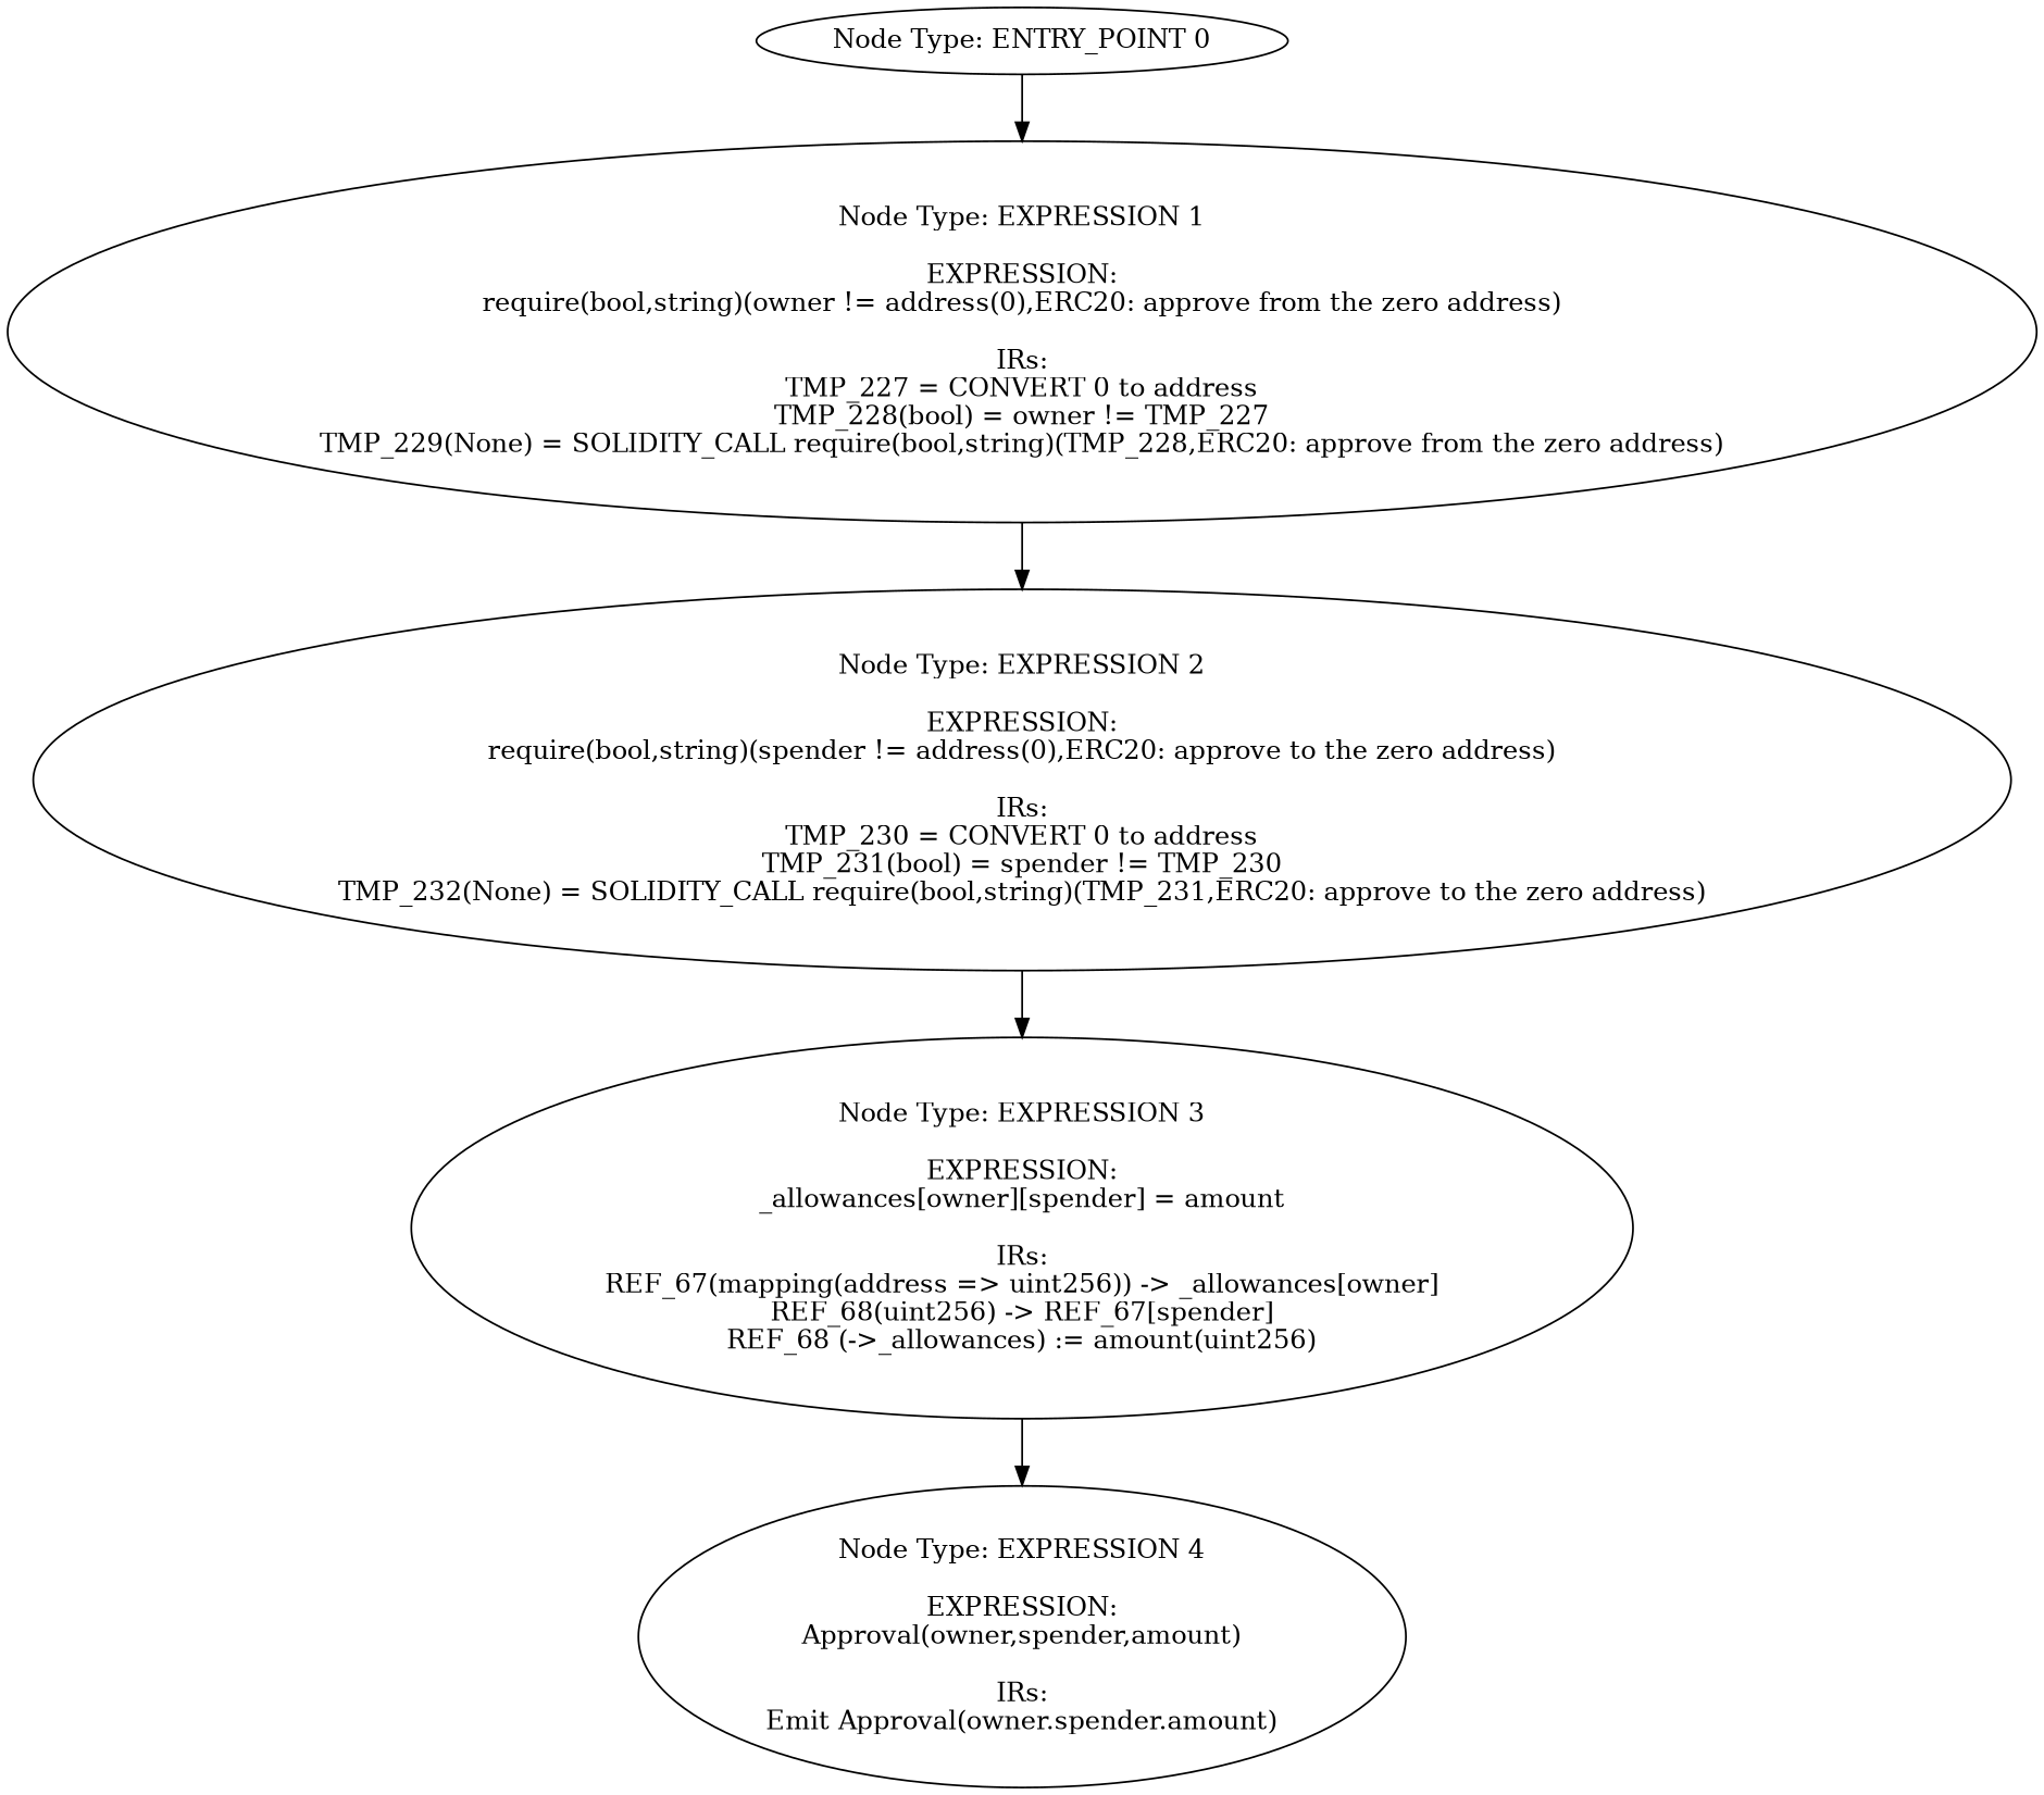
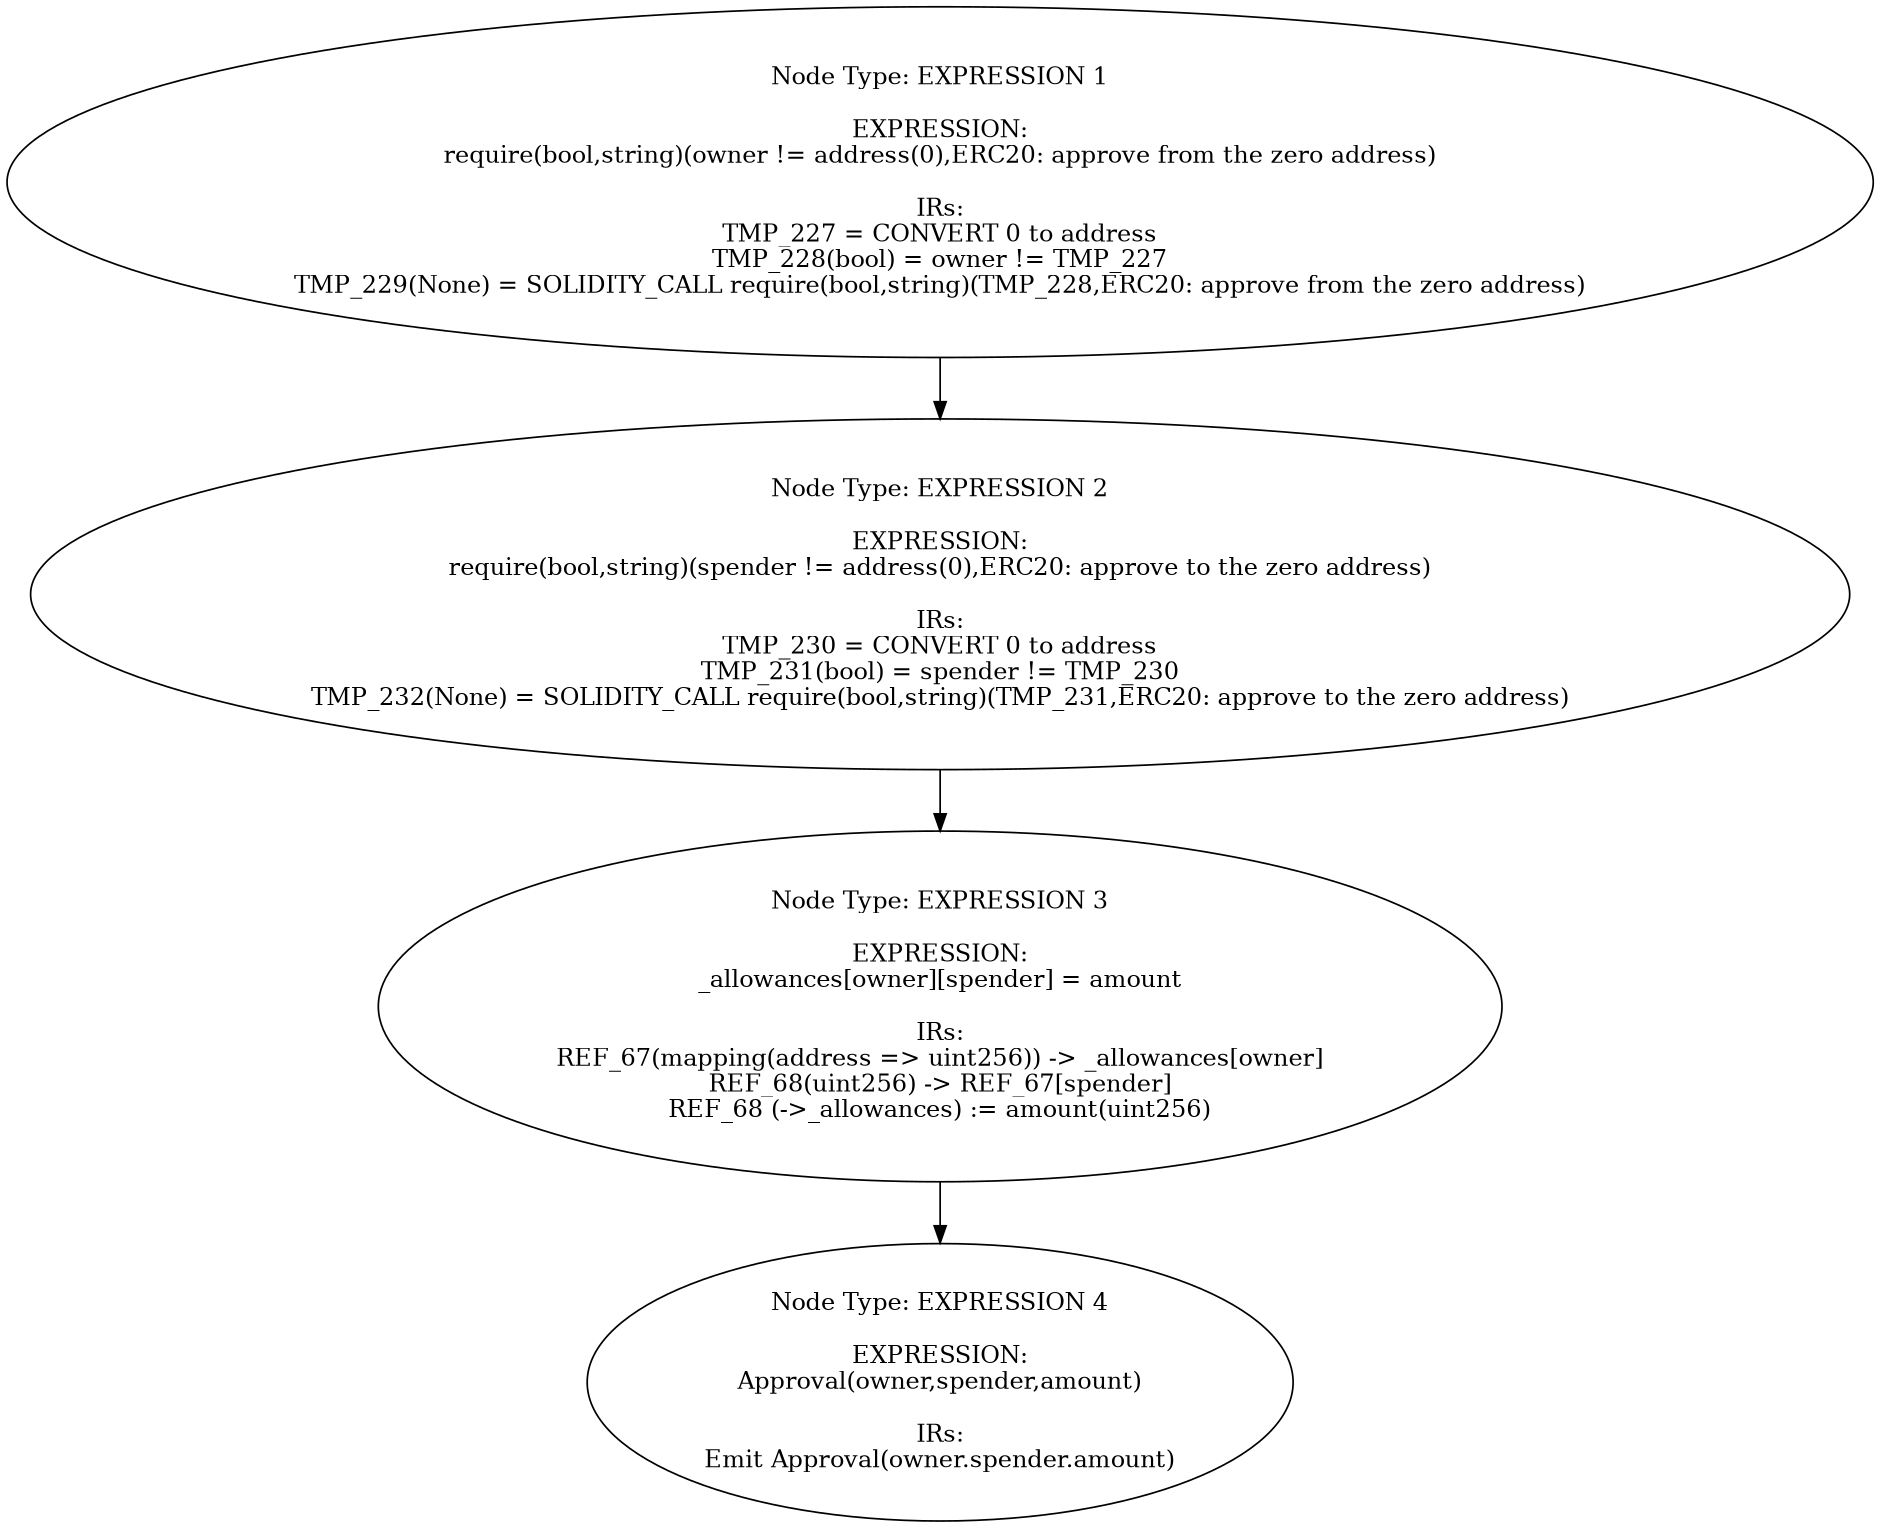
  digraph {
-   n1 [label="Node Type: ENTRY_POINT 0\n"]
    n2 [label="Node Type: EXPRESSION 1\n\nEXPRESSION:\nrequire(bool,string)(owner != address(0),ERC20: approve from the zero address)\n\nIRs:\nTMP_227 = CONVERT 0 to address\nTMP_228(bool) = owner != TMP_227\nTMP_229(None) = SOLIDITY_CALL require(bool,string)(TMP_228,ERC20: approve from the zero address)"]
    n3 [label="Node Type: EXPRESSION 2\n\nEXPRESSION:\nrequire(bool,string)(spender != address(0),ERC20: approve to the zero address)\n\nIRs:\nTMP_230 = CONVERT 0 to address\nTMP_231(bool) = spender != TMP_230\nTMP_232(None) = SOLIDITY_CALL require(bool,string)(TMP_231,ERC20: approve to the zero address)"]
    n4 [label="Node Type: EXPRESSION 3\n\nEXPRESSION:\n_allowances[owner][spender] = amount\n\nIRs:\nREF_67(mapping(address => uint256)) -> _allowances[owner]\nREF_68(uint256) -> REF_67[spender]\nREF_68 (->_allowances) := amount(uint256)"]
    n5 [label="Node Type: EXPRESSION 4\n\nEXPRESSION:\nApproval(owner,spender,amount)\n\nIRs:\nEmit Approval(owner.spender.amount)"]
-   n1 -> n2
    n2 -> n3
    n3 -> n4
    n4 -> n5
  }
